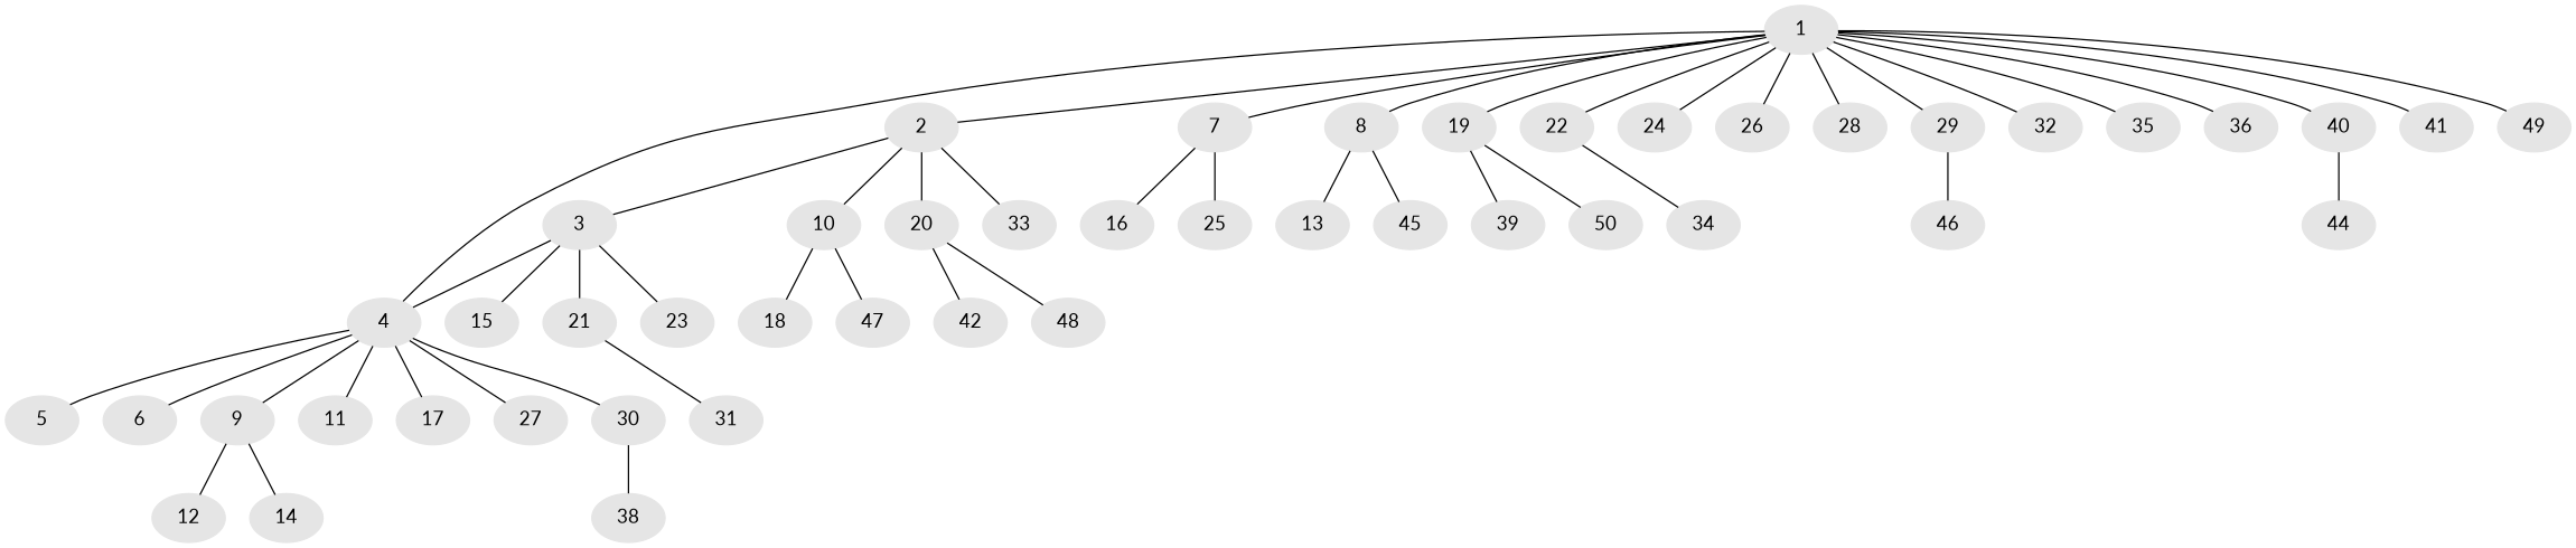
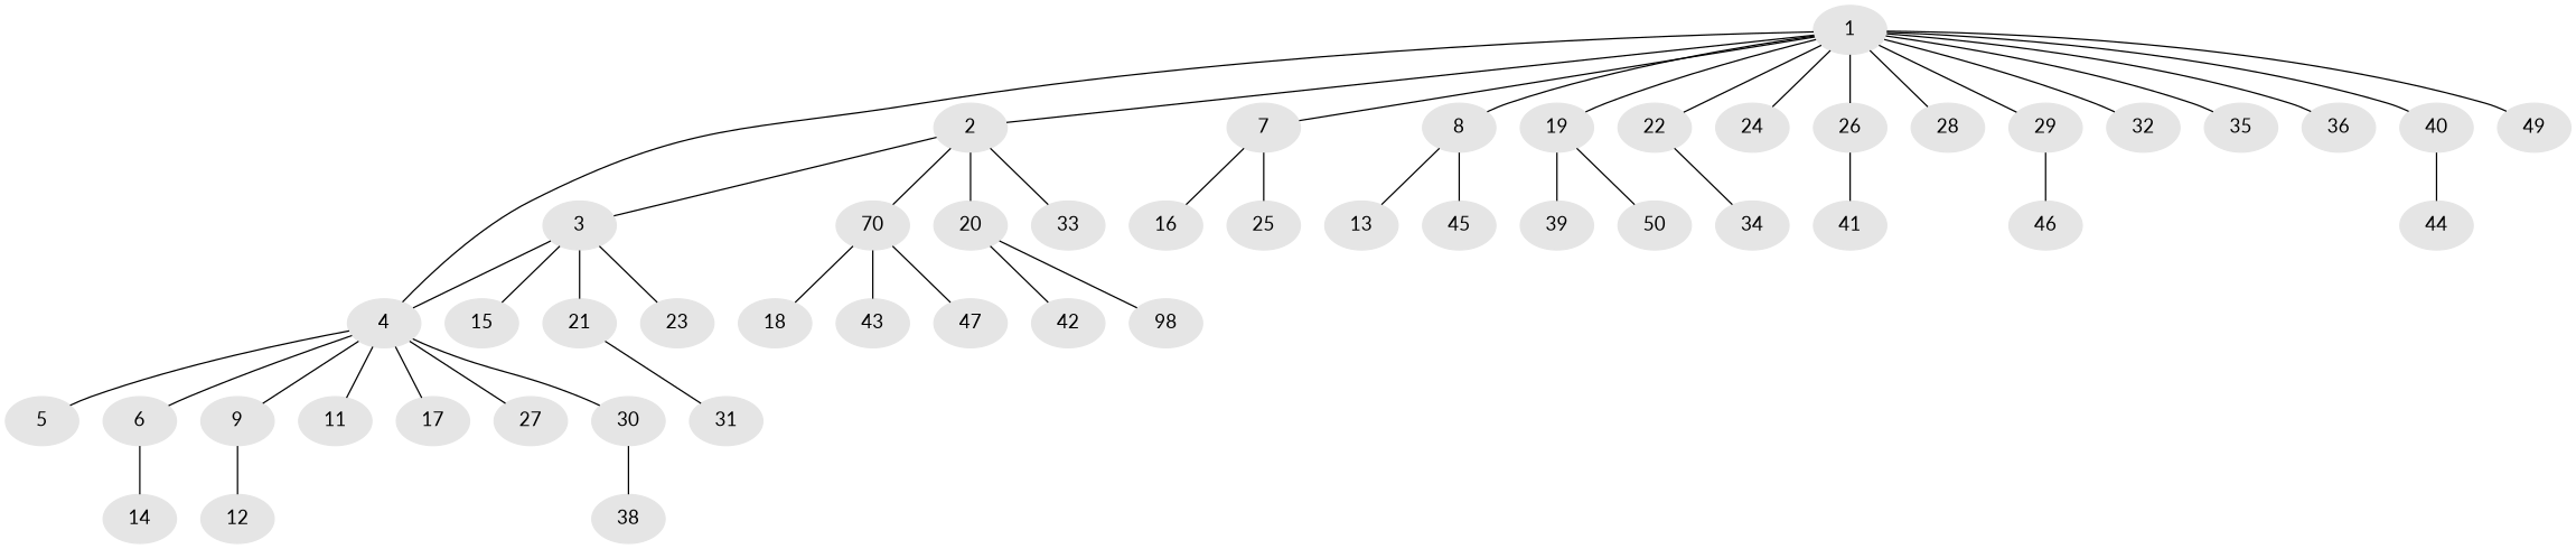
  graph {
    fontname=Lato
    node [color=gray90 fontname=Lato style=filled]
    edge [fontname=Lato]
    1
    2
    4
    7
    8
    19
    22
    24
    26
    28
    29
    32
    35
    36
    40
    41
    49
    3
-   10
+   10 [label=70]
    20
    33
    5
    6
    9
    11
    17
    27
    30
    16
    25
    13
    45
    39
    50
    34
    46
    44
    15
    21
    23
    18
+   43
    47
    42
-   48
+   48 [label=98]
    31
    12
    14
    38
    1 -- 2
    1 -- 4
    1 -- 7
    1 -- 8
    1 -- 19
    1 -- 22
    1 -- 24
    1 -- 26
    1 -- 28
    1 -- 29
    1 -- 32
    1 -- 35
    1 -- 36
    1 -- 40
-   1 -- 41
+   26 -- 41
    1 -- 49
    2 -- 3
    2 -- 10
    2 -- 20
    2 -- 33
    4 -- 5
    4 -- 6
    4 -- 9
    4 -- 11
    4 -- 17
    4 -- 27
    4 -- 30
    7 -- 16
    7 -- 25
    8 -- 13
    8 -- 45
    19 -- 39
    19 -- 50
    22 -- 34
    29 -- 46
    40 -- 44
    3 -- 4
    3 -- 15
    3 -- 21
    3 -- 23
    10 -- 18
+   10 -- 43
    10 -- 47
    20 -- 42
    20 -- 48
    9 -- 12
-   9 -- 14
+   6 -- 14
    30 -- 38
    21 -- 31
  }
